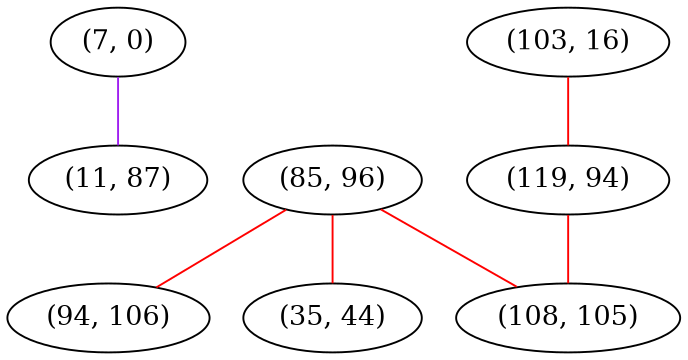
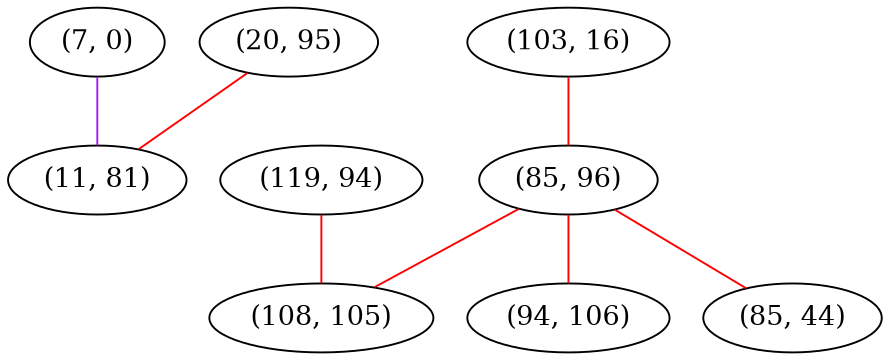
  graph {
    edge [color=red weight=1]
    n1 [label="(7, 0)"]
-   "(11, 87)"
+   "(11, 87)" [label="(11, 81)"]
    "(85, 96)"
    "(94, 106)"
-   "(85, 44)" [label="(35, 44)"]
+   "(85, 44)"
    "(108, 105)"
+   "(20, 95)"
    n8 [label="(119, 94)"]
    "(103, 16)"
    n1 -- "(11, 87)" [color=purple weight=4]
    "(85, 96)" -- "(94, 106)"
    "(85, 96)" -- "(85, 44)"
    "(85, 96)" -- "(108, 105)"
+   "(20, 95)" -- "(11, 87)"
    n8 -- "(108, 105)"
-   "(103, 16)" -- n8
+   "(103, 16)" -- "(85, 96)"
  }
